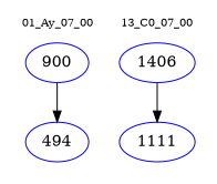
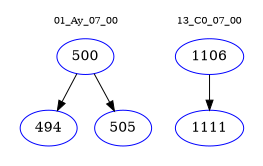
  digraph {
    node [color=blue]
    edge [color=black]
-   n1 [label=900]
+   n1 [label=500]
    n2 [label=494]
-   n4 [label=1406]
+   n3 [label=505]
+   n4 [label=1106]
    n5 [label=1111]
    subgraph cluster_1 {
      color=white
      fontsize=10
      label="01_Ay_07_00"
      n1
      n2
+     n3
    }
    subgraph cluster_2 {
      color=white
      fontsize=10
      label="13_C0_07_00"
      n4
      n5
    }
    n1 -> n2
+   n1 -> n3
    n4 -> n5
  }
